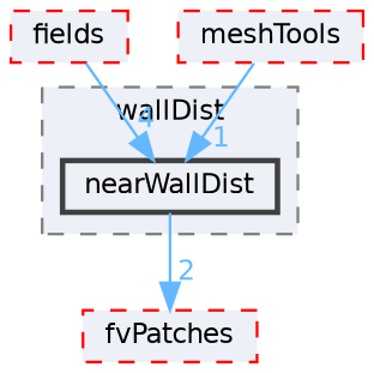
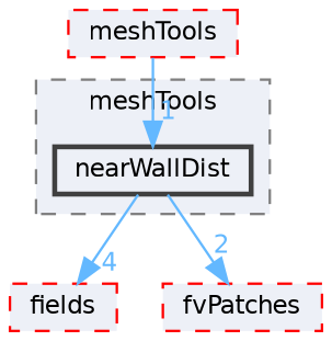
  digraph {
    compound=true
    node [color=red fillcolor="#edf0f7" fontname=Helvetica fontsize=10 shape=box style="filled,dashed"]
    edge [color=steelblue1 fontcolor=steelblue1 fontname=Helvetica fontsize=10 labeldistance=1.5 labelfontname=Helvetica labelfontsize=10]
    n1 [color=grey25 height=0.2 label=nearWallDist style="filled,bold" width=0.4]
    n2 [height=0.2 label=fields width=0.4]
    n3 [height=0.2 label=fvPatches width=0.4]
    n4 [height=0.2 label=meshTools width=0.4]
    subgraph cluster_1 {
      bgcolor="#edf0f7"
      fontname=Helvetica
      fontsize=10
-     label=wallDist
+     label=meshTools
      pencolor=grey50
      style="filled,dashed"
      n1
    }
-   n2 -> n1 [headlabel=4]
+   n1 -> n2 [headlabel=4]
    n1 -> n3 [headlabel=2]
    n4 -> n1 [headlabel=1]
  }
